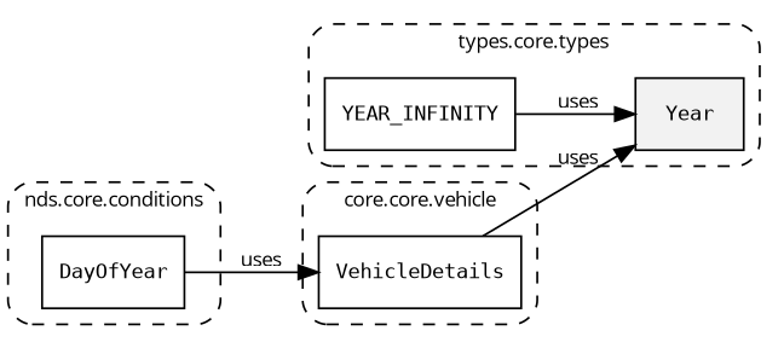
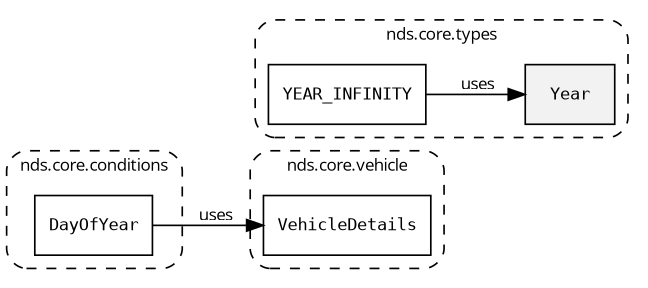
  digraph {
    fontname="Open Sans"
    fontsize=10
    rankdir=LR
    node [fontname="Open Sans" fontsize=10 shape=box]
    edge [fontname="Open Sans" fontsize=10]
    n1 [fillcolor="#0000000D" label=<<font face="monospace"><table align="center" border="0" cellspacing="0" cellpadding="0"><tr><td href="../../../content/packages/nds.core.types.html#Subtype-Year" title="Subtype defined in nds.core.types">Year</td></tr></table></font>> style=filled]
    n2 [label=<<font face="monospace"><table align="center" border="0" cellspacing="0" cellpadding="0"><tr><td href="../../../content/packages/nds.core.types.html#Constant-YEAR_INFINITY" title="Constant defined in nds.core.types">YEAR_INFINITY</td></tr></table></font>>]
    n3 [label=<<font face="monospace"><table align="center" border="0" cellspacing="0" cellpadding="0"><tr><td href="../../../content/packages/nds.core.conditions.html#Structure-DayOfYear" title="Structure defined in nds.core.conditions">DayOfYear</td></tr></table></font>>]
    n4 [label=<<font face="monospace"><table align="center" border="0" cellspacing="0" cellpadding="0"><tr><td href="../../../content/packages/nds.core.vehicle.html#Structure-VehicleDetails" title="Structure defined in nds.core.vehicle">VehicleDetails</td></tr></table></font>>]
    subgraph cluster_1 {
-     label="types.core.types"
+     label="nds.core.types"
      style="dashed, rounded"
      n1
      n2
    }
    subgraph cluster_2 {
      label="nds.core.conditions"
      style="dashed, rounded"
      n3
    }
    subgraph cluster_3 {
-     label="core.core.vehicle"
+     label="nds.core.vehicle"
      style="dashed, rounded"
      n4
    }
    n2 -> n1 [label=uses]
    n3 -> n4 [label=uses]
-   n4 -> n1 [label=uses]
  }
